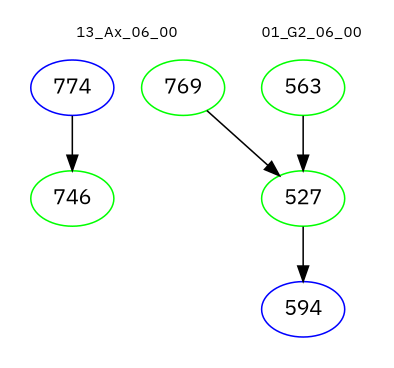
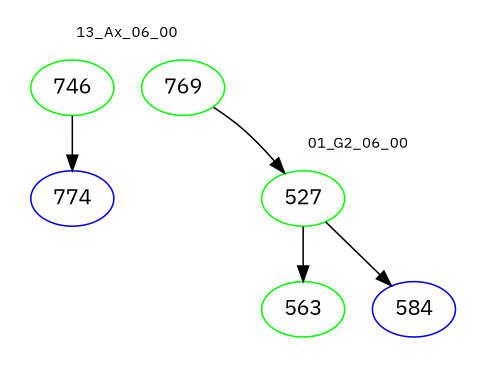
  digraph {
    fontname="IBM Plex Sans"
    node [color=green fontname="IBM Plex Sans"]
    edge [color=black fontname="IBM Plex Sans"]
    n1 [label=769]
    n2 [label=746]
    n3 [color=blue label=774]
    n4 [label=563]
    n5 [label=527]
-   n6 [color=blue label=594]
+   n6 [color=blue label=584]
    subgraph cluster_1 {
      color=white
      fontsize=10
      label="13_Ax_06_00"
      n1
      n2
      n3
    }
    subgraph cluster_2 {
      color=white
      fontsize=10
      label="01_G2_06_00"
      n4
      n5
      n6
    }
    n1 -> n5
-   n3 -> n2
-   n4 -> n5
+   n2 -> n3
+   n5 -> n4
    n5 -> n6
  }
